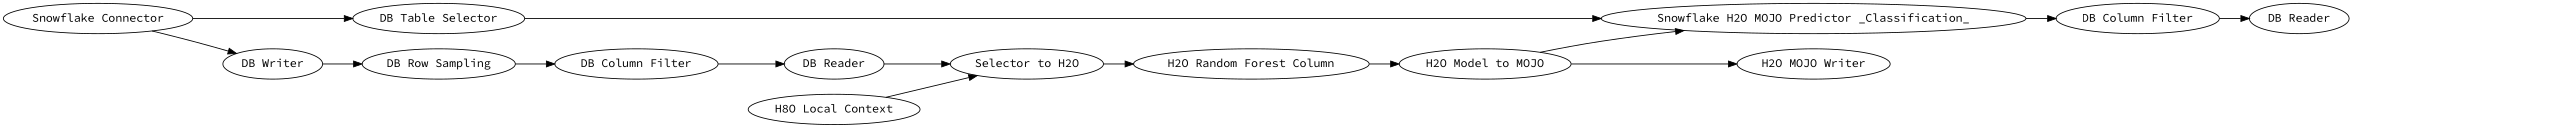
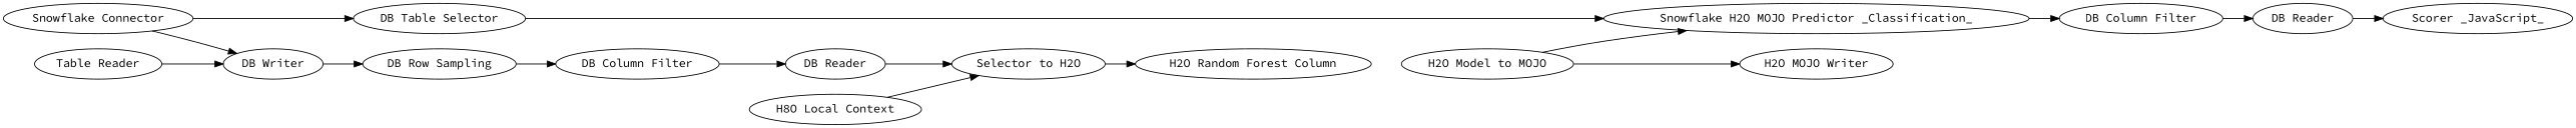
  digraph {
    fontname="Source Code Pro"
    rankdir=LR
    node [fontname="Source Code Pro"]
    edge [fontname="Source Code Pro"]
    n1 [label="Snowflake Connector"]
    n2 [label="DB Table Selector"]
    n3 [label="DB Writer"]
    n4 [label="Snowflake H2O MOJO Predictor _Classification_"]
    n5 [label="DB Row Sampling"]
    n6 [label="DB Column Filter"]
    n7 [label="DB Column Filter"]
    n8 [label="DB Reader"]
    n9 [label="Selector to H2O"]
    n10 [label="H2O Random Forest Column"]
    n11 [label="H8O Local Context"]
    n12 [label="H2O Model to MOJO"]
    n13 [label="H2O MOJO Writer"]
    n14 [label="DB Reader"]
+   n15 [label="Scorer _JavaScript_"]
+   n16 [label="Table Reader"]
    n1 -> n2
    n1 -> n3
    n2 -> n4
    n3 -> n5
    n4 -> n7
    n5 -> n6
    n6 -> n8
    n7 -> n14
    n8 -> n9
    n9 -> n10
-   n10 -> n12
    n11 -> n9
    n12 -> n4
    n12 -> n13
+   n14 -> n15
+   n16 -> n3
  }
